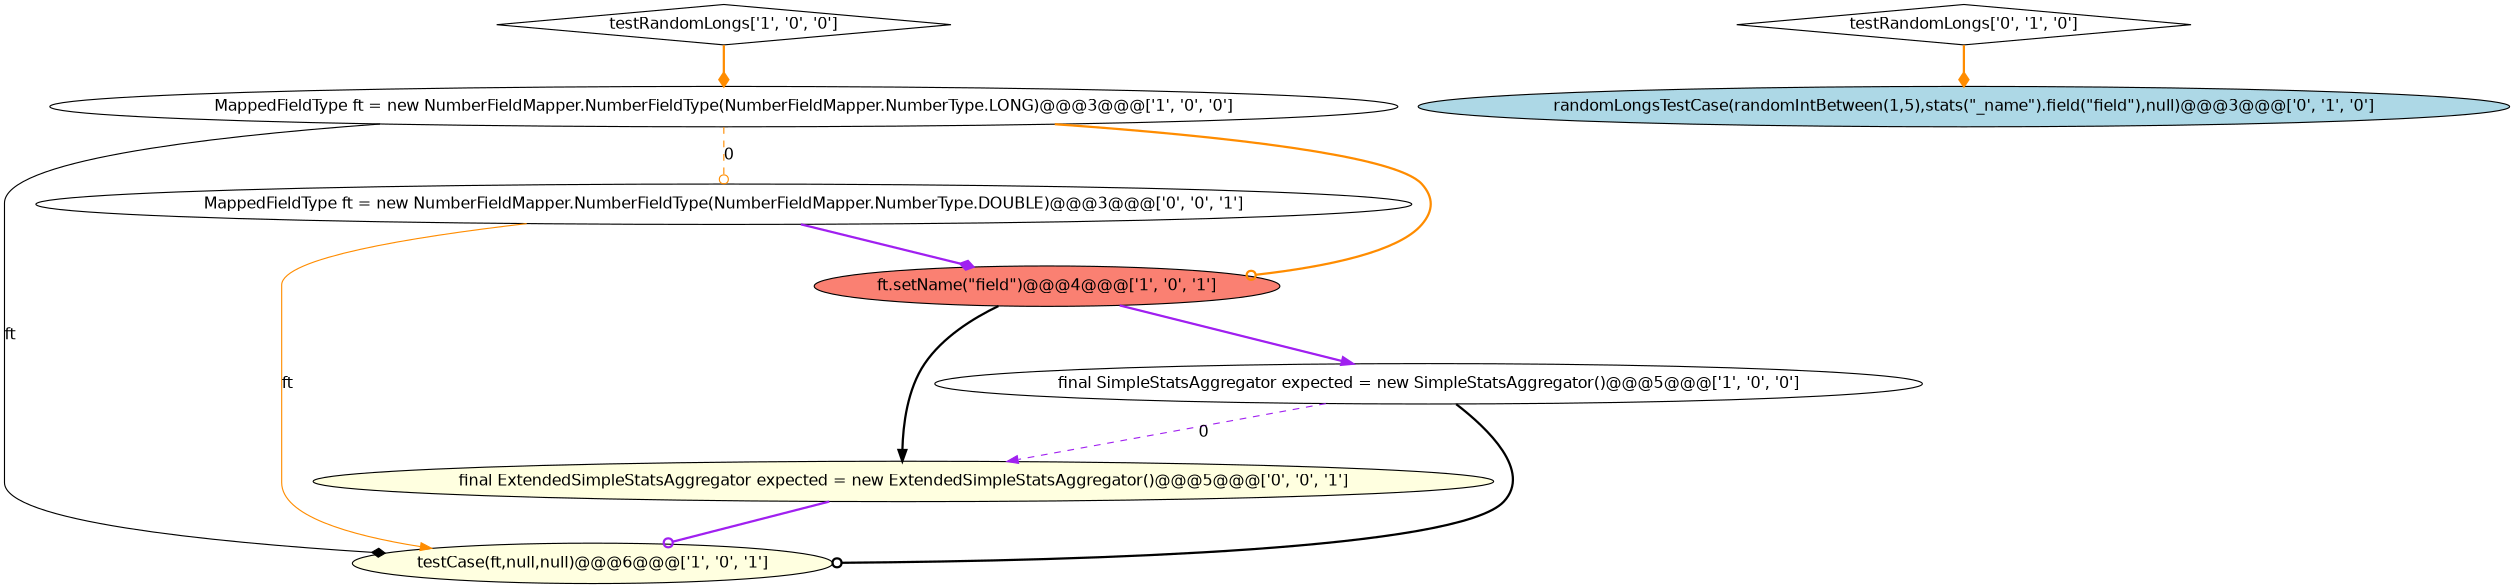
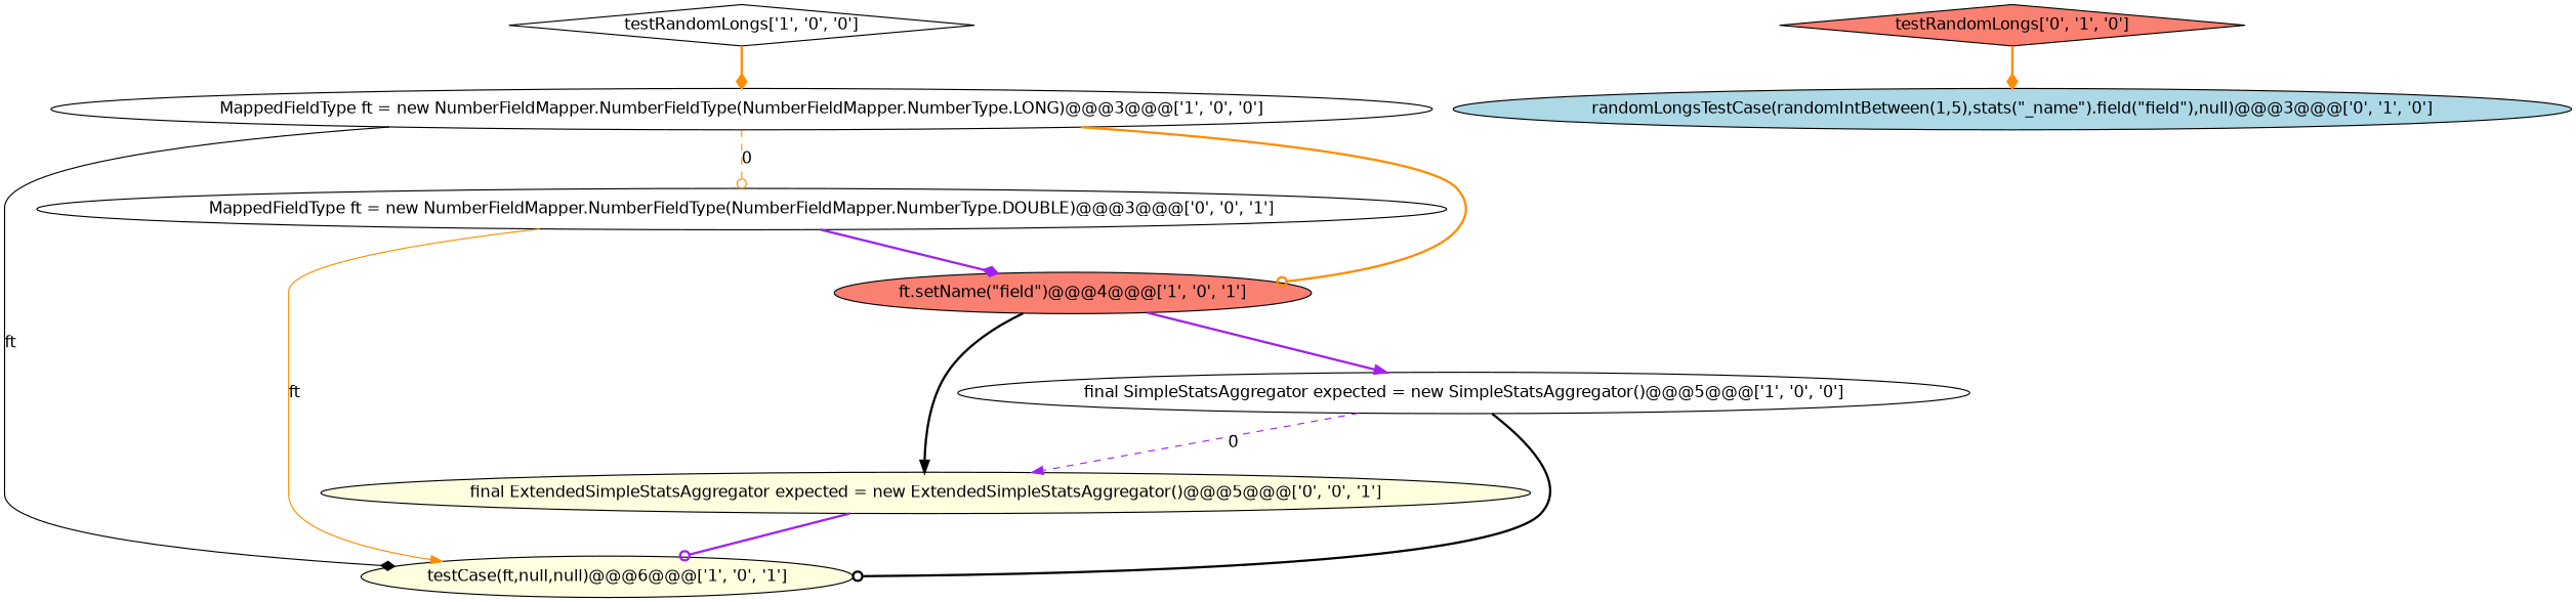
  digraph {
    fontname="DejaVu Sans"
    node [fillcolor=white fontname="DejaVu Sans" shape=ellipse style=filled]
    edge [arrowhead=odot color=darkorange fontname="DejaVu Sans" style=bold]
    n1 [fillcolor=lightyellow label="final ExtendedSimpleStatsAggregator expected = new ExtendedSimpleStatsAggregator()@@@5@@@['0', '0', '1']"]
    n2 [fillcolor=lightyellow label="testCase(ft,null,null)@@@6@@@['1', '0', '1']"]
    n3 [label="testRandomLongs['1', '0', '0']" shape=diamond]
    n4 [label="MappedFieldType ft = new NumberFieldMapper.NumberFieldType(NumberFieldMapper.NumberType.LONG)@@@3@@@['1', '0', '0']"]
    n5 [label="MappedFieldType ft = new NumberFieldMapper.NumberFieldType(NumberFieldMapper.NumberType.DOUBLE)@@@3@@@['0', '0', '1']"]
    n6 [fillcolor=salmon label="ft.setName(\"field\")@@@4@@@['1', '0', '1']"]
-   n7 [label="testRandomLongs['0', '1', '0']" shape=diamond]
+   n7 [fillcolor=salmon label="testRandomLongs['0', '1', '0']" shape=diamond]
    n8 [fillcolor=lightblue label="randomLongsTestCase(randomIntBetween(1,5),stats(\"_name\").field(\"field\"),null)@@@3@@@['0', '1', '0']"]
    n9 [label="final SimpleStatsAggregator expected = new SimpleStatsAggregator()@@@5@@@['1', '0', '0']"]
    n1 -> n2 [color=purple]
    n3 -> n4 [arrowhead=diamond]
    n4 -> n2 [arrowhead=diamond color=black label=ft style=solid]
    n4 -> n5 [label=0 style=dashed]
    n4 -> n6
    n5 -> n2 [arrowhead=normal label=ft style=solid]
    n5 -> n6 [arrowhead=diamond color=purple]
    n6 -> n1 [arrowhead=normal color=black]
    n6 -> n9 [arrowhead=normal color=purple]
    n7 -> n8 [arrowhead=diamond]
    n9 -> n1 [arrowhead=normal color=purple label=0 style=dashed]
    n9 -> n2 [color=black]
  }
